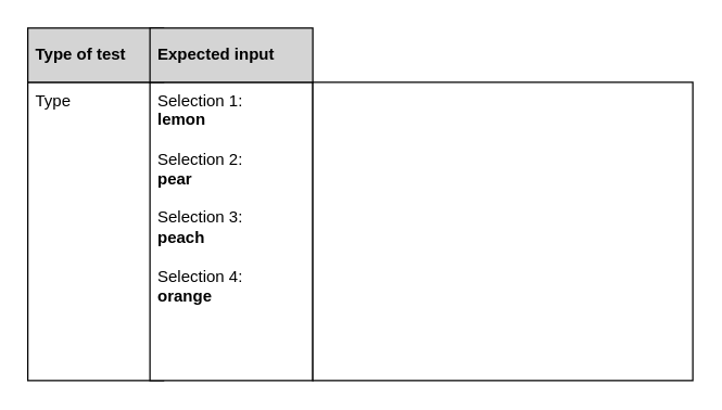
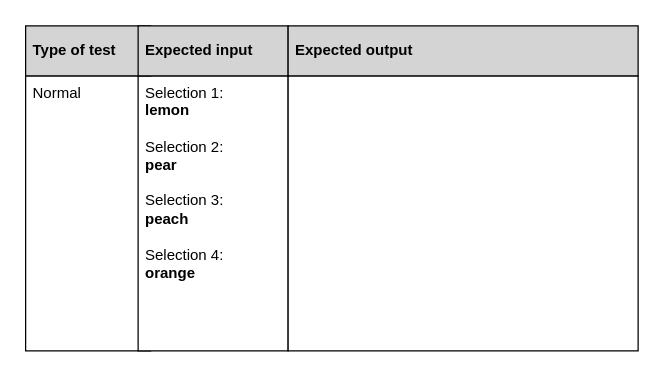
  <mxCell id="0" />
  <mxCell id="1" parent="0" />
- <mxCell id="2" value="Type" style="rounded=0;whiteSpace=wrap;html=1;align=left;verticalAlign=top;spacing=2;spacingLeft=4;spacingRight=4;strokeColor=default;" parent="1" vertex="1"><mxGeometry x="20" y="60" width="100" height="220" as="geometry" /></mxCell>
+ <mxCell id="2" value="Normal" style="rounded=0;whiteSpace=wrap;html=1;align=left;verticalAlign=top;spacing=2;spacingLeft=4;spacingRight=4;strokeColor=default;" parent="1" vertex="1"><mxGeometry x="20" y="60" width="100" height="220" as="geometry" /></mxCell>
  <mxCell id="3" value="Selection 1:&lt;div&gt;&lt;b&gt;lemon&lt;/b&gt;&lt;/div&gt;&lt;div&gt;&lt;br&gt;&lt;/div&gt;&lt;div&gt;Selection 2:&lt;div&gt;&lt;b&gt;pear&lt;/b&gt;&lt;/div&gt;&lt;/div&gt;&lt;div&gt;&lt;br&gt;&lt;/div&gt;&lt;div&gt;Selection 3:&lt;div&gt;&lt;b&gt;peach&lt;/b&gt;&lt;/div&gt;&lt;/div&gt;&lt;div&gt;&lt;br&gt;&lt;/div&gt;&lt;div&gt;Selection 4:&lt;div&gt;&lt;b&gt;orange&lt;/b&gt;&lt;/div&gt;&lt;/div&gt;" style="rounded=0;whiteSpace=wrap;html=1;align=left;verticalAlign=top;spacing=2;spacingLeft=4;spacingRight=4;strokeColor=default;" parent="1" vertex="1"><mxGeometry x="110" y="60" width="120" height="220" as="geometry" /></mxCell>
  <mxCell id="4" value="" style="rounded=0;whiteSpace=wrap;html=1;align=left;verticalAlign=top;spacing=2;spacingLeft=4;spacingRight=4;strokeColor=default;" parent="1" vertex="1"><mxGeometry x="230" y="60" width="280" height="220" as="geometry" /></mxCell>
  <mxCell id="5" value="&lt;div&gt;Type of test&lt;/div&gt;" style="rounded=0;whiteSpace=wrap;html=1;align=left;verticalAlign=middle;spacing=2;spacingLeft=4;spacingRight=4;strokeColor=default;fillColor=#d4d4d4;fontStyle=1" parent="1" vertex="1"><mxGeometry x="20" y="20" width="100" height="40" as="geometry" /></mxCell>
  <mxCell id="6" value="Expected input" style="rounded=0;whiteSpace=wrap;html=1;align=left;verticalAlign=middle;spacing=2;spacingLeft=4;spacingRight=4;strokeColor=default;fillColor=#d4d4d4;fontStyle=1" parent="1" vertex="1"><mxGeometry x="110" y="20" width="120" height="40" as="geometry" /></mxCell>
+ <mxCell id="7" value="&lt;div&gt;Expected output&lt;/div&gt;" style="rounded=0;whiteSpace=wrap;html=1;align=left;verticalAlign=middle;spacing=2;spacingLeft=4;spacingRight=4;strokeColor=default;fillColor=#d4d4d4;fontStyle=1" parent="1" vertex="1"><mxGeometry x="230" y="20" width="280" height="40" as="geometry" /></mxCell>
